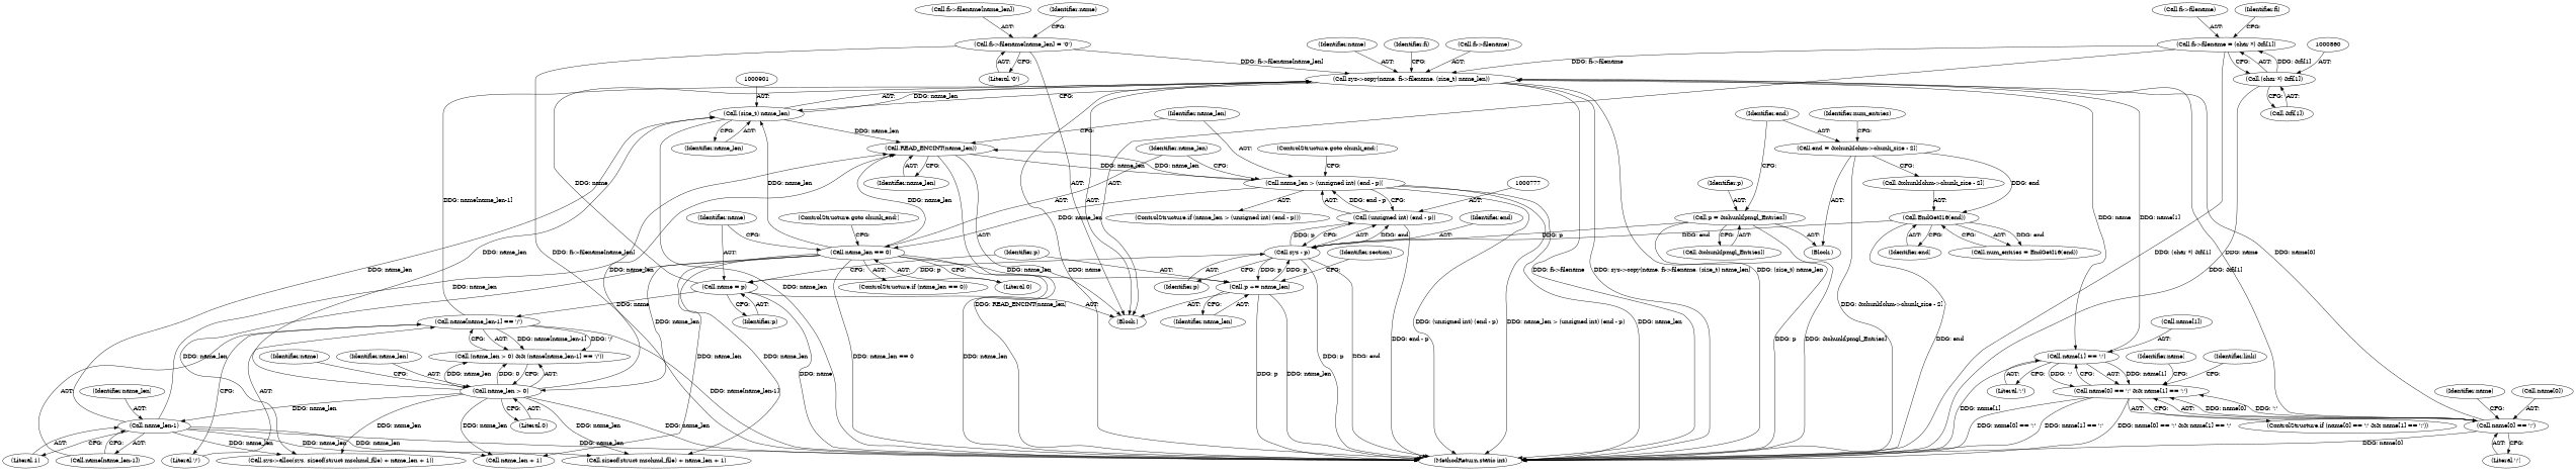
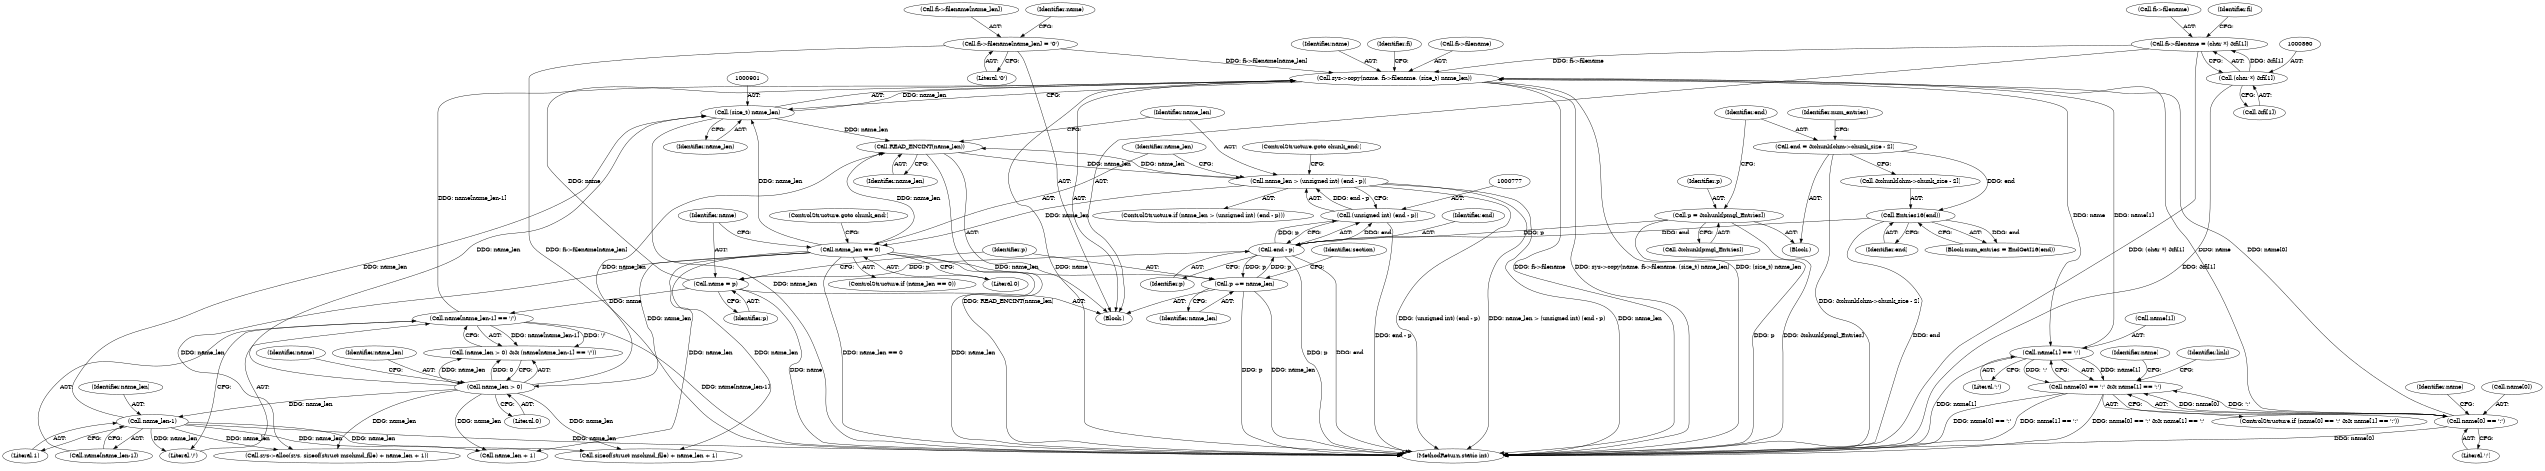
  digraph {
    n1 [label="(Call,sys->copy(name, fi->filename, (size_t) name_len))"]
    n2 [label="(Call,(size_t) name_len)"]
    n3 [label="(Call,name[1] == ':')"]
    n4 [label="(Call,name[0] == ':')"]
    n5 [label="(Block,)"]
    n6 [label="(MethodReturn,static int)"]
    n7 [label="(Call,READ_ENCINT(name_len))"]
    n8 [label="(Identifier,name_len)"]
    n9 [label="(Call,name[0] == ':' && name[1] == ':')"]
    n10 [label="(Literal,':')"]
    n11 [label="(Literal,':')"]
    n12 [label="(Call,name = p)"]
    n13 [label="(Call,name[name_len-1] == '/')"]
    n14 [label="(Identifier,p)"]
    n15 [label="(Call,(name_len > 0) && (name[name_len-1] == '/'))"]
    n16 [label="(Literal,'/')"]
-   n17 [label="(Call,sys - p)"]
+   n17 [label="(Call,end - p)"]
    n18 [label="(Call,p += name_len)"]
    n19 [label="(Call,(unsigned int) (end - p))"]
    n20 [label="(Identifier,p)"]
    n21 [label="(Identifier,name_len)"]
    n22 [label="(Call,name_len > (unsigned int) (end - p))"]
-   n23 [label="(Call,EndGetI16(end))"]
-   n24 [label="(Call,num_entries = EndGetI16(end))"]
+   n23 [label="(Call,Entries16(end))"]
+   n24 [label="(Block,num_entries = EndGetI16(end))"]
    n25 [label="(Identifier,end)"]
    n26 [label="(Call,end = &chunk[chm->chunk_size - 2])"]
    n27 [label="(Call,&chunk[chm->chunk_size - 2])"]
    n28 [label="(Block,)"]
    n29 [label="(Call,name_len == 0)"]
    n30 [label="(Call,name_len > 0)"]
    n31 [label="(Call,sys->alloc(sys, sizeof(struct mschmd_file) + name_len + 1))"]
    n32 [label="(ControlStructure,if (name_len == 0))"]
    n33 [label="(Literal,0)"]
    n34 [label="(Call,name_len + 1)"]
    n35 [label="(Call,sizeof(struct mschmd_file) + name_len + 1)"]
    n36 [label="(Identifier,name_len)"]
    n37 [label="(Call,name_len-1)"]
    n38 [label="(Literal,0)"]
    n39 [label="(ControlStructure,if (name_len > (unsigned int) (end - p)))"]
    n40 [label="(Literal,1)"]
    n41 [label="(Call,name[name_len-1])"]
    n42 [label="(Call,p = &chunk[pmgl_Entries])"]
    n43 [label="(Call,&chunk[pmgl_Entries])"]
    n44 [label="(ControlStructure,if (name[0] == ':' && name[1] == ':'))"]
    n45 [label="(Call,fi->filename[name_len] = '\0')"]
    n46 [label="(Literal,'\0')"]
    n47 [label="(Call,fi->filename = (char *) &fi[1])"]
    n48 [label="(Call,(char *) &fi[1])"]
    n49 [label="(Call,&fi[1])"]
    n50 [label="(Identifier,p)"]
    n51 [label="(Identifier,name)"]
    n52 [label="(Identifier,name_len)"]
    n53 [label="(ControlStructure,goto chunk_end;)"]
    n54 [label="(Identifier,name)"]
    n55 [label="(Identifier,num_entries)"]
    n56 [label="(Identifier,end)"]
    n57 [label="(Call,name[0])"]
    n58 [label="(Call,fi->filename)"]
    n59 [label="(Identifier,name_len)"]
    n60 [label="(Identifier,end)"]
    n61 [label="(Identifier,name_len)"]
    n62 [label="(Identifier,link)"]
    n63 [label="(Call,fi->filename[name_len])"]
    n64 [label="(Identifier,section)"]
    n65 [label="(Call,fi->filename)"]
    n66 [label="(Identifier,fi)"]
    n67 [label="(Identifier,name)"]
    n68 [label="(Identifier,p)"]
    n69 [label="(Call,name[1])"]
    n70 [label="(Identifier,name)"]
    n71 [label="(Identifier,name)"]
    n72 [label="(Identifier,name)"]
    n73 [label="(Identifier,name_len)"]
    n74 [label="(ControlStructure,goto chunk_end;)"]
    n75 [label="(Identifier,fi)"]
    1000901
    1000777
    1000860
    n1 -> n2 [label="CFG: "]
    n1 -> n3 [label="DDG: name"]
    n1 -> n4 [label="DDG: name"]
    n1 -> n5 [label="AST: "]
    n1 -> n6 [label="DDG: fi->filename"]
    n1 -> n6 [label="DDG: sys->copy(name, fi->filename, (size_t) name_len)"]
    n1 -> n6 [label="DDG: (size_t) name_len"]
    n1 -> n6 [label="DDG: name"]
    n2 -> n1 [label="AST: "]
    n2 -> n1 [label="DDG: name_len"]
    n2 -> n6 [label="DDG: name_len"]
    n2 -> n7 [label="DDG: name_len"]
    n2 -> n8 [label="CFG: "]
    n3 -> n1 [label="DDG: name[1]"]
    n3 -> n6 [label="DDG: name[1]"]
    n3 -> n9 [label="AST: "]
    n3 -> n9 [label="DDG: name[1]"]
    n3 -> n9 [label="DDG: ':'"]
    n3 -> n10 [label="CFG: "]
    n4 -> n1 [label="DDG: name[0]"]
    n4 -> n6 [label="DDG: name[0]"]
    n4 -> n9 [label="AST: "]
    n4 -> n9 [label="DDG: name[0]"]
    n4 -> n9 [label="DDG: ':'"]
    n4 -> n11 [label="CFG: "]
    n7 -> n5 [label="AST: "]
    n7 -> n6 [label="DDG: READ_ENCINT(name_len)"]
    n7 -> n22 [label="DDG: name_len"]
    n7 -> n36 [label="CFG: "]
    n8 -> n2 [label="AST: "]
    n9 -> n3 [label="CFG: "]
    n9 -> n4 [label="CFG: "]
    n9 -> n6 [label="DDG: name[0] == ':' && name[1] == ':'"]
    n9 -> n6 [label="DDG: name[0] == ':'"]
    n9 -> n6 [label="DDG: name[1] == ':'"]
    n9 -> n44 [label="AST: "]
    n10 -> n3 [label="AST: "]
    n11 -> n4 [label="AST: "]
    n12 -> n1 [label="DDG: name"]
    n12 -> n5 [label="AST: "]
    n12 -> n6 [label="DDG: name"]
    n12 -> n13 [label="DDG: name"]
    n12 -> n14 [label="CFG: "]
    n13 -> n1 [label="DDG: name[name_len-1]"]
    n13 -> n6 [label="DDG: name[name_len-1]"]
    n13 -> n15 [label="AST: "]
    n13 -> n15 [label="DDG: name[name_len-1]"]
    n13 -> n15 [label="DDG: '/'"]
    n13 -> n16 [label="CFG: "]
    n14 -> n12 [label="AST: "]
    n15 -> n13 [label="CFG: "]
    n15 -> n30 [label="CFG: "]
    n16 -> n13 [label="AST: "]
    n17 -> n6 [label="DDG: p"]
    n17 -> n6 [label="DDG: end"]
    n17 -> n12 [label="DDG: p"]
    n17 -> n18 [label="DDG: p"]
    n17 -> n19 [label="AST: "]
    n17 -> n19 [label="DDG: end"]
    n17 -> n19 [label="DDG: p"]
    n17 -> n20 [label="CFG: "]
    n18 -> n5 [label="AST: "]
    n18 -> n6 [label="DDG: p"]
    n18 -> n6 [label="DDG: name_len"]
    n18 -> n17 [label="DDG: p"]
    n18 -> n21 [label="CFG: "]
    n19 -> n6 [label="DDG: end - p"]
    n19 -> n17 [label="CFG: "]
    n19 -> n22 [label="AST: "]
    n19 -> n22 [label="DDG: end - p"]
    n20 -> n17 [label="AST: "]
    n21 -> n18 [label="AST: "]
    n22 -> n6 [label="DDG: (unsigned int) (end - p)"]
    n22 -> n6 [label="DDG: name_len > (unsigned int) (end - p)"]
    n22 -> n6 [label="DDG: name_len"]
    n22 -> n7 [label="DDG: name_len"]
    n22 -> n19 [label="CFG: "]
    n22 -> n29 [label="DDG: name_len"]
    n22 -> n39 [label="AST: "]
    n23 -> n6 [label="DDG: end"]
    n23 -> n17 [label="DDG: end"]
    n23 -> n24 [label="AST: "]
    n23 -> n24 [label="DDG: end"]
    n23 -> n25 [label="CFG: "]
    n24 -> n23 [label="CFG: "]
    n25 -> n23 [label="AST: "]
    n26 -> n6 [label="DDG: &chunk[chm->chunk_size - 2]"]
    n26 -> n23 [label="DDG: end"]
    n26 -> n27 [label="CFG: "]
    n26 -> n28 [label="AST: "]
    n27 -> n23 [label="AST: "]
    n29 -> n2 [label="DDG: name_len"]
    n29 -> n6 [label="DDG: name_len == 0"]
    n29 -> n6 [label="DDG: name_len"]
    n29 -> n7 [label="DDG: name_len"]
    n29 -> n18 [label="DDG: name_len"]
    n29 -> n30 [label="DDG: name_len"]
    n29 -> n31 [label="DDG: name_len"]
    n29 -> n32 [label="AST: "]
    n29 -> n33 [label="CFG: "]
    n29 -> n34 [label="DDG: name_len"]
    n29 -> n35 [label="DDG: name_len"]
    n30 -> n2 [label="DDG: name_len"]
-   n30 -> n6 [label="DDG: name_len"]
    n30 -> n7 [label="DDG: name_len"]
    n30 -> n15 [label="AST: "]
    n30 -> n15 [label="DDG: name_len"]
    n30 -> n15 [label="DDG: 0"]
    n30 -> n31 [label="DDG: name_len"]
    n30 -> n34 [label="DDG: name_len"]
    n30 -> n35 [label="DDG: name_len"]
    n30 -> n37 [label="DDG: name_len"]
    n30 -> n38 [label="CFG: "]
    n33 -> n29 [label="AST: "]
    n36 -> n7 [label="AST: "]
    n37 -> n2 [label="DDG: name_len"]
    n37 -> n6 [label="DDG: name_len"]
-   n37 -> n7 [label="DDG: name_len"]
+   n37 -> n16 [label="DDG: name_len"]
    n37 -> n31 [label="DDG: name_len"]
    n37 -> n34 [label="DDG: name_len"]
    n37 -> n35 [label="DDG: name_len"]
    n37 -> n40 [label="CFG: "]
    n37 -> n41 [label="AST: "]
    n38 -> n30 [label="AST: "]
    n40 -> n37 [label="AST: "]
    n41 -> n13 [label="AST: "]
    n41 -> n37 [label="CFG: "]
    n42 -> n6 [label="DDG: p"]
    n42 -> n6 [label="DDG: &chunk[pmgl_Entries]"]
    n42 -> n17 [label="DDG: p"]
    n42 -> n28 [label="AST: "]
    n42 -> n43 [label="CFG: "]
    n43 -> n42 [label="AST: "]
    n45 -> n1 [label="DDG: fi->filename[name_len]"]
    n45 -> n5 [label="AST: "]
    n45 -> n6 [label="DDG: fi->filename[name_len]"]
    n45 -> n46 [label="CFG: "]
    n46 -> n45 [label="AST: "]
    n47 -> n1 [label="DDG: fi->filename"]
    n47 -> n5 [label="AST: "]
    n47 -> n6 [label="DDG: (char *) &fi[1]"]
    n47 -> n48 [label="CFG: "]
    n48 -> n6 [label="DDG: &fi[1]"]
    n48 -> n47 [label="AST: "]
    n48 -> n47 [label="DDG: &fi[1]"]
    n48 -> n49 [label="CFG: "]
    n49 -> n48 [label="AST: "]
    n50 -> n12 [label="CFG: "]
    n50 -> n18 [label="AST: "]
    n51 -> n9 [label="CFG: "]
    n52 -> n37 [label="AST: "]
    n53 -> n29 [label="CFG: "]
    n54 -> n4 [label="CFG: "]
    n55 -> n26 [label="CFG: "]
    n56 -> n17 [label="AST: "]
    n57 -> n4 [label="AST: "]
    n58 -> n1 [label="AST: "]
    n59 -> n22 [label="CFG: "]
    n59 -> n29 [label="AST: "]
    n60 -> n26 [label="AST: "]
    n60 -> n42 [label="CFG: "]
    n61 -> n7 [label="CFG: "]
    n61 -> n22 [label="AST: "]
    n62 -> n9 [label="CFG: "]
    n63 -> n45 [label="AST: "]
    n64 -> n18 [label="CFG: "]
    n65 -> n47 [label="AST: "]
    n66 -> n47 [label="CFG: "]
    n67 -> n12 [label="AST: "]
    n67 -> n29 [label="CFG: "]
    n68 -> n42 [label="AST: "]
    n69 -> n3 [label="AST: "]
    n70 -> n1 [label="AST: "]
    n71 -> n45 [label="CFG: "]
    n72 -> n30 [label="CFG: "]
    n73 -> n30 [label="AST: "]
    n74 -> n22 [label="CFG: "]
    n75 -> n1 [label="CFG: "]
    1000901 -> n2 [label="AST: "]
    1000777 -> n19 [label="AST: "]
    1000860 -> n48 [label="AST: "]
  }
